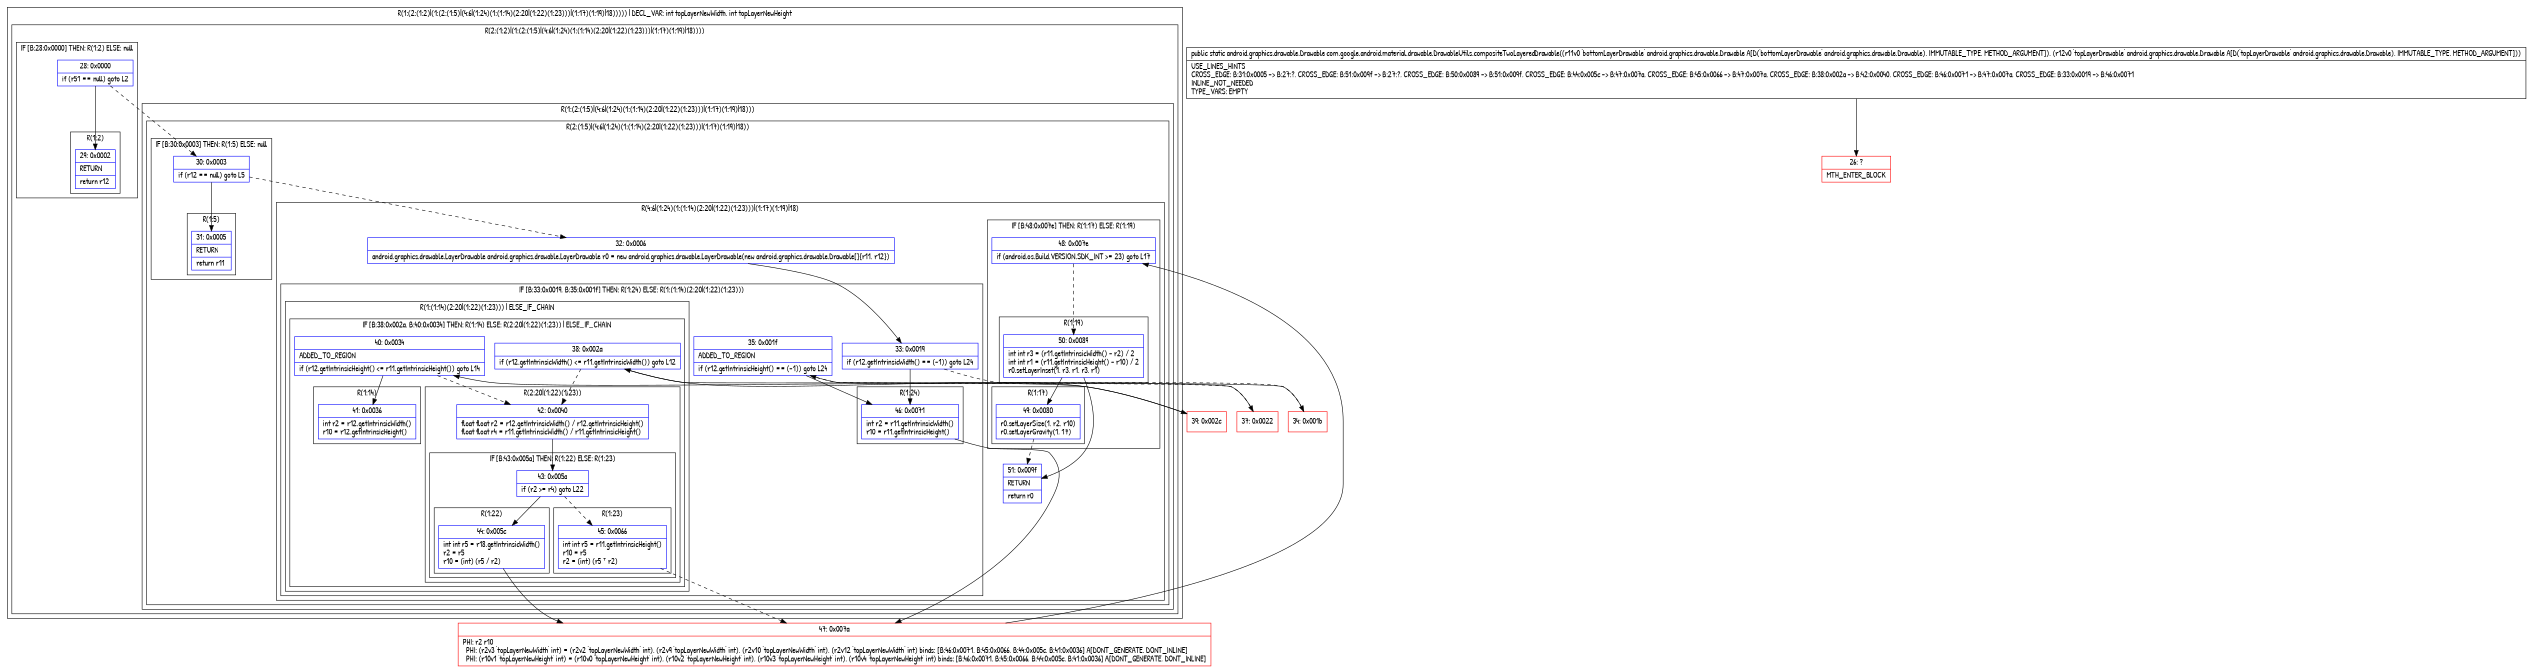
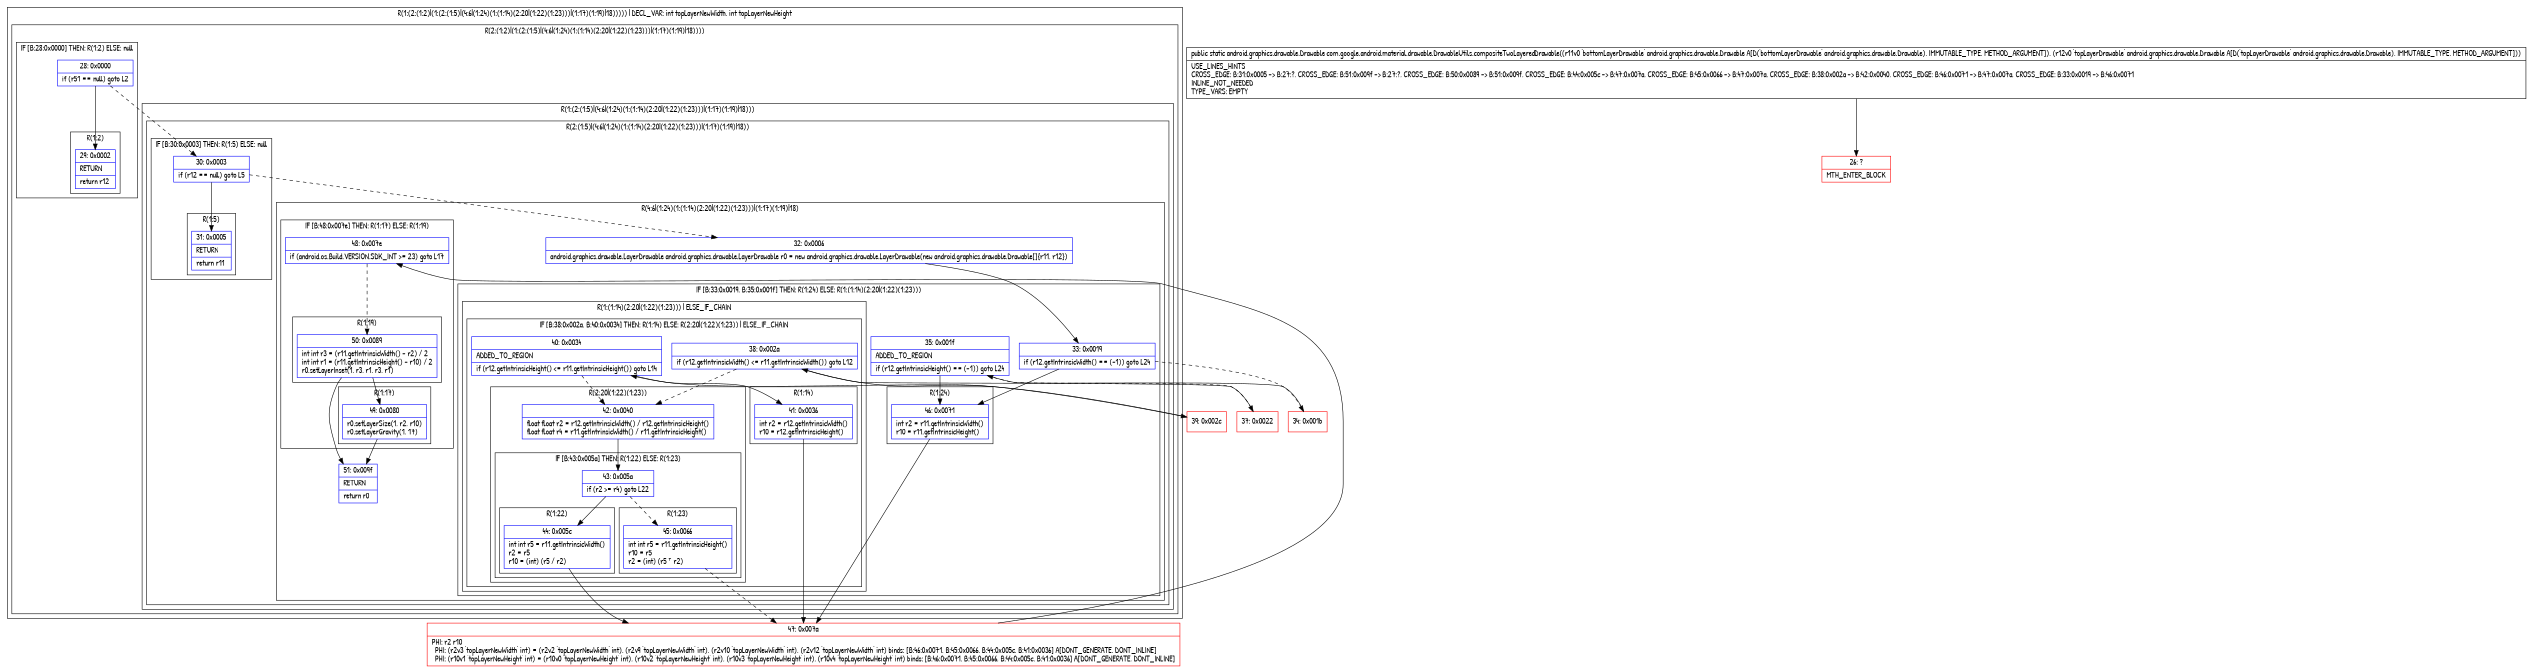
  digraph {
    fontname="Patrick Hand"
    node [color=blue fontname="Patrick Hand" shape=record]
    edge [fontname="Patrick Hand"]
    n1 [label="{29\:\ 0x0002|RETURN\l|return r12\l}"]
    n2 [label="{28\:\ 0x0000|if (r51 == null) goto L2\l}"]
    n3 [label="{31\:\ 0x0005|RETURN\l|return r11\l}"]
    n4 [label="{30\:\ 0x0003|if (r12 == null) goto L5\l}"]
    n5 [label="{46\:\ 0x0071|int r2 = r11.getIntrinsicWidth()\lr10 = r11.getIntrinsicHeight()\l}"]
    n6 [label="{41\:\ 0x0036|int r2 = r12.getIntrinsicWidth()\lr10 = r12.getIntrinsicHeight()\l}"]
-   n7 [label="{44\:\ 0x005c|int int r5 = r18.getIntrinsicWidth()\lr2 = r5\lr10 = (int) (r5 \/ r2)\l}"]
+   n7 [label="{44\:\ 0x005c|int int r5 = r11.getIntrinsicWidth()\lr2 = r5\lr10 = (int) (r5 \/ r2)\l}"]
    n8 [label="{45\:\ 0x0066|int int r5 = r11.getIntrinsicHeight()\lr10 = r5\lr2 = (int) (r5 * r2)\l}"]
    n9 [label="{43\:\ 0x005a|if (r2 \>= r4) goto L22\l}"]
    n10 [label="{42\:\ 0x0040|float float r2 = r12.getIntrinsicWidth() \/ r12.getIntrinsicHeight()\lfloat float r4 = r11.getIntrinsicWidth() \/ r11.getIntrinsicHeight()\l}"]
    n11 [label="{38\:\ 0x002a|if (r12.getIntrinsicWidth() \<= r11.getIntrinsicWidth()) goto L12\l}"]
    n12 [label="{40\:\ 0x0034|ADDED_TO_REGION\l|if (r12.getIntrinsicHeight() \<= r11.getIntrinsicHeight()) goto L14\l}"]
    n13 [label="{33\:\ 0x0019|if (r12.getIntrinsicWidth() == (\-1)) goto L24\l}"]
    n14 [label="{35\:\ 0x001f|ADDED_TO_REGION\l|if (r12.getIntrinsicHeight() == (\-1)) goto L24\l}"]
    n15 [label="{49\:\ 0x0080|r0.setLayerSize(1, r2, r10)\lr0.setLayerGravity(1, 17)\l}"]
    n16 [label="{50\:\ 0x0089|int int r3 = (r11.getIntrinsicWidth() \- r2) \/ 2\lint int r1 = (r11.getIntrinsicHeight() \- r10) \/ 2\lr0.setLayerInset(1, r3, r1, r3, r1)\l}"]
    n17 [label="{48\:\ 0x007e|if (android.os.Build.VERSION.SDK_INT \>= 23) goto L17\l}"]
    n18 [label="{32\:\ 0x0006|android.graphics.drawable.LayerDrawable android.graphics.drawable.LayerDrawable r0 = new android.graphics.drawable.LayerDrawable(new android.graphics.drawable.Drawable[]\{r11, r12\})\l}"]
    n19 [label="{51\:\ 0x009f|RETURN\l|return r0\l}"]
    n20 [color=red label="{47\:\ 0x007a|PHI: r2 r10 \l  PHI: (r2v3 'topLayerNewWidth' int) = (r2v2 'topLayerNewWidth' int), (r2v9 'topLayerNewWidth' int), (r2v10 'topLayerNewWidth' int), (r2v12 'topLayerNewWidth' int) binds: [B:46:0x0071, B:45:0x0066, B:44:0x005c, B:41:0x0036] A[DONT_GENERATE, DONT_INLINE]\l  PHI: (r10v1 'topLayerNewHeight' int) = (r10v0 'topLayerNewHeight' int), (r10v2 'topLayerNewHeight' int), (r10v3 'topLayerNewHeight' int), (r10v4 'topLayerNewHeight' int) binds: [B:46:0x0071, B:45:0x0066, B:44:0x005c, B:41:0x0036] A[DONT_GENERATE, DONT_INLINE]\l}"]
    n21 [color=red label="{39\:\ 0x002c}"]
    n22 [color=red label="{34\:\ 0x001b}"]
    n23 [color=red label="{37\:\ 0x0022}"]
    n24 [color=red label="{26\:\ ?|MTH_ENTER_BLOCK\l}"]
    n25 [label="{public static android.graphics.drawable.Drawable com.google.android.material.drawable.DrawableUtils.compositeTwoLayeredDrawable((r11v0 'bottomLayerDrawable' android.graphics.drawable.Drawable A[D('bottomLayerDrawable' android.graphics.drawable.Drawable), IMMUTABLE_TYPE, METHOD_ARGUMENT]), (r12v0 'topLayerDrawable' android.graphics.drawable.Drawable A[D('topLayerDrawable' android.graphics.drawable.Drawable), IMMUTABLE_TYPE, METHOD_ARGUMENT]))  | USE_LINES_HINTS\lCROSS_EDGE: B:31:0x0005 \-\> B:27:?, CROSS_EDGE: B:51:0x009f \-\> B:27:?, CROSS_EDGE: B:50:0x0089 \-\> B:51:0x009f, CROSS_EDGE: B:44:0x005c \-\> B:47:0x007a, CROSS_EDGE: B:45:0x0066 \-\> B:47:0x007a, CROSS_EDGE: B:38:0x002a \-\> B:42:0x0040, CROSS_EDGE: B:46:0x0071 \-\> B:47:0x007a, CROSS_EDGE: B:33:0x0019 \-\> B:46:0x0071\lINLINE_NOT_NEEDED\lTYPE_VARS: EMPTY\l}" color=""]
    subgraph cluster_1 {
      label="R(1:(2:(1:2)|(1:(2:(1:5)|(4:6|(1:24)(1:(1:14)(2:20|(1:22)(1:23)))|(1:17)(1:19)|18))))) | DECL_VAR: int topLayerNewWidth, int topLayerNewHeight\l"
      subgraph cluster_2 {
        label="R(2:(1:2)|(1:(2:(1:5)|(4:6|(1:24)(1:(1:14)(2:20|(1:22)(1:23)))|(1:17)(1:19)|18))))"
        subgraph cluster_3 {
          label="IF [B:28:0x0000] THEN: R(1:2) ELSE: null"
          n2
          subgraph cluster_4 {
            label="R(1:2)"
            n1
          }
        }
        subgraph cluster_5 {
          label="R(1:(2:(1:5)|(4:6|(1:24)(1:(1:14)(2:20|(1:22)(1:23)))|(1:17)(1:19)|18)))"
          subgraph cluster_6 {
            label="R(2:(1:5)|(4:6|(1:24)(1:(1:14)(2:20|(1:22)(1:23)))|(1:17)(1:19)|18))"
            subgraph cluster_7 {
              label="IF [B:30:0x0003] THEN: R(1:5) ELSE: null"
              n4
              subgraph cluster_8 {
                label="R(1:5)"
                n3
              }
            }
            subgraph cluster_9 {
              label="R(4:6|(1:24)(1:(1:14)(2:20|(1:22)(1:23)))|(1:17)(1:19)|18)"
              n18
              n19
              subgraph cluster_10 {
                label="IF [B:33:0x0019, B:35:0x001f] THEN: R(1:24) ELSE: R(1:(1:14)(2:20|(1:22)(1:23)))"
                n13
                n14
                subgraph cluster_11 {
                  label="R(1:24)"
                  n5
                }
                subgraph cluster_12 {
                  label="R(1:(1:14)(2:20|(1:22)(1:23))) | ELSE_IF_CHAIN\l"
                  subgraph cluster_13 {
                    label="IF [B:38:0x002a, B:40:0x0034] THEN: R(1:14) ELSE: R(2:20|(1:22)(1:23)) | ELSE_IF_CHAIN\l"
                    n11
                    n12
                    subgraph cluster_14 {
                      label="R(1:14)"
                      n6
                    }
                    subgraph cluster_15 {
                      label="R(2:20|(1:22)(1:23))"
                      n10
                      subgraph cluster_16 {
                        label="IF [B:43:0x005a] THEN: R(1:22) ELSE: R(1:23)"
                        n9
                        subgraph cluster_17 {
                          label="R(1:22)"
                          n7
                        }
                        subgraph cluster_18 {
                          label="R(1:23)"
                          n8
                        }
                      }
                    }
                  }
                }
              }
              subgraph cluster_19 {
                label="IF [B:48:0x007e] THEN: R(1:17) ELSE: R(1:19)"
                n17
                subgraph cluster_20 {
                  label="R(1:17)"
                  n15
                }
                subgraph cluster_21 {
                  label="R(1:19)"
                  n16
                }
              }
            }
          }
        }
      }
    }
    n2 -> n1
    n2 -> n4 [style=dashed]
    n4 -> n3
    n4 -> n18 [style=dashed]
    n5 -> n20
+   n6 -> n20
    n7 -> n20
    n8 -> n20 [style=dashed]
    n9 -> n7
    n9 -> n8 [style=dashed]
    n10 -> n9
    n11 -> n10 [style=dashed]
    n11 -> n21
    n12 -> n6
    n12 -> n10 [style=dashed]
    n13 -> n5
    n13 -> n22 [style=dashed]
    n14 -> n5
    n14 -> n23 [style=dashed]
-   n15 -> n19 [style=dashed]
+   n15 -> n19
    n16 -> n15
    n16 -> n19
    n17 -> n16 [style=dashed]
    n18 -> n13
    n20 -> n17
    n21 -> n12
    n22 -> n14
    n23 -> n11
    n25 -> n24
  }
